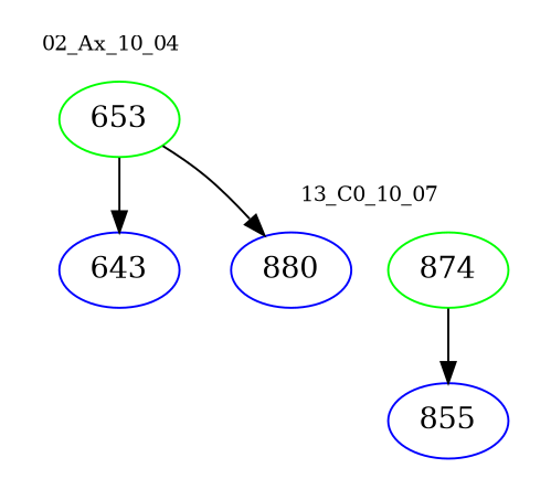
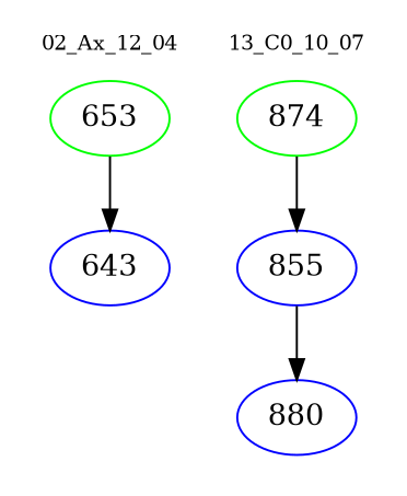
  digraph {
    node [color=blue]
    edge [color=black]
    n1 [color=green label=653]
    n2 [label=643]
    n3 [color=green label=874]
    n4 [label=855]
    n5 [label=880]
    subgraph cluster_1 {
      color=white
      fontsize=10
-     label="02_Ax_10_04"
+     label="02_Ax_12_04"
      n1
      n2
    }
    subgraph cluster_2 {
      color=white
      fontsize=10
      label="13_C0_10_07"
      n3
      n4
      n5
    }
    n1 -> n2
    n3 -> n4
-   n1 -> n5
+   n4 -> n5
  }
